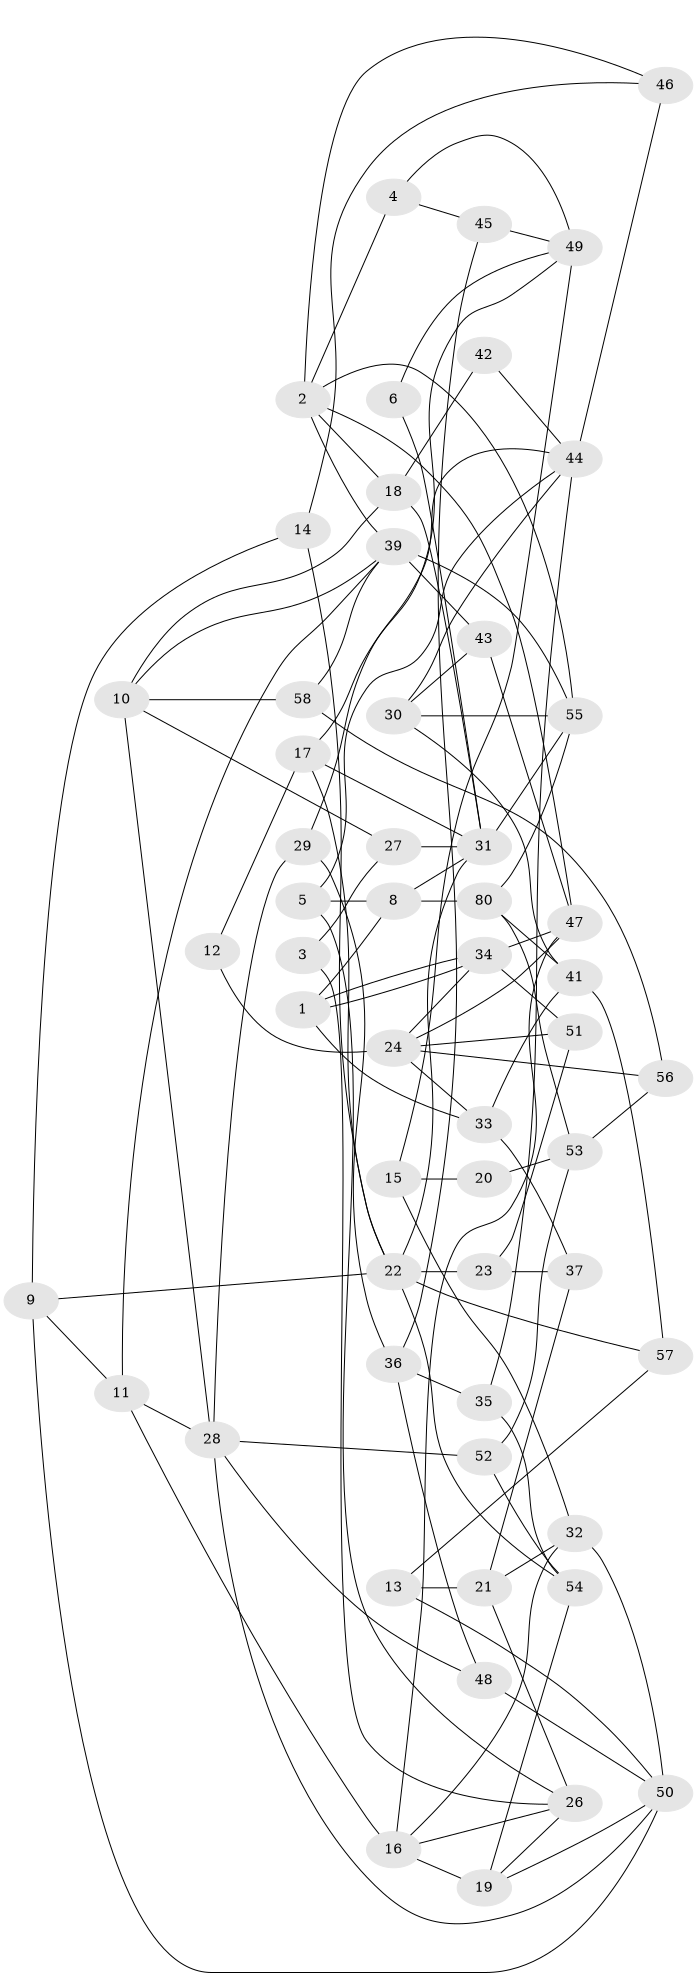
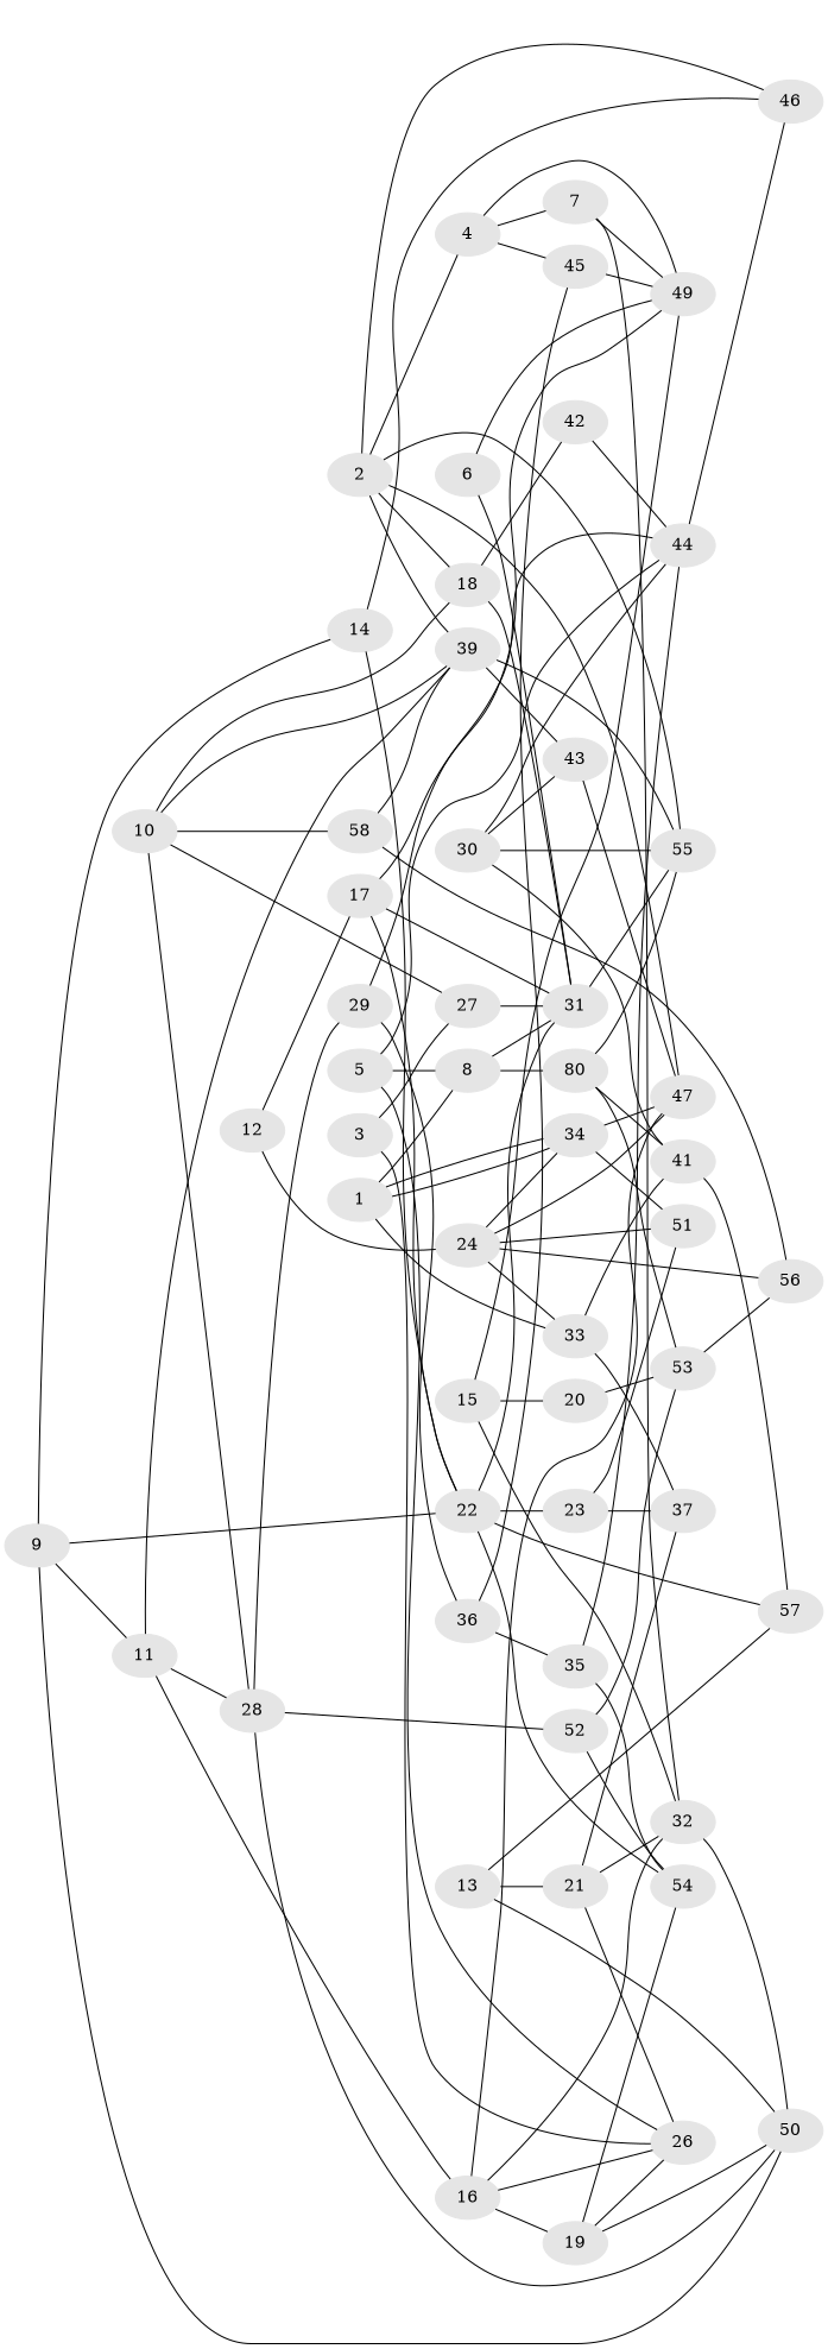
  graph {
    rankdir=LR
    node [color=gray90 style=filled]
    1
    8
    33
    34
    31
    n6 [label=80]
    37
    41
    47
    51
    2
    4
    18
    39
    46
    55
+   7
    45
    49
    42
    43
    3
    26
    27
    32
    35
    44
    54
    5
    6
    50
    53
    9
    11
    14
    22
    28
    16
    57
    23
    10
    n42 [label=58]
    29
-   48
    52
    56
    19
    12
    17
    24
    13
    21
    15
    20
    36
    30
    1 -- 8
    1 -- 33
    1 -- 34
    1 -- 34
    8 -- 31
    8 -- n6
    33 -- 37
    33 -- 41
    34 -- 47
    34 -- 51
    31 -- 55
    n6 -- 41
    n6 -- 55
    n6 -- 53
    41 -- 57
    2 -- 47
    2 -- 4
    2 -- 18
    2 -- 39
    2 -- 46
    2 -- 55
+   4 -- 7
    4 -- 45
    4 -- 49
    18 -- 31
    18 -- 42
    39 -- 55
    39 -- 43
+   7 -- 49
+   7 -- 32
    45 -- 49
    42 -- 44
    43 -- 47
    3 -- 26
    3 -- 27
    27 -- 31
    32 -- 50
    35 -- 44
    35 -- 54
    44 -- 46
    5 -- 8
    5 -- 26
    5 -- 44
    6 -- 31
    6 -- 49
    53 -- 56
    9 -- 50
    9 -- 11
    9 -- 14
    9 -- 22
    11 -- 39
    11 -- 28
    11 -- 16
    14 -- 46
    14 -- 22
    22 -- 31
    22 -- 54
    22 -- 57
    22 -- 23
    28 -- 50
    28 -- 29
-   28 -- 48
    28 -- 52
    16 -- 47
    16 -- 26
    16 -- 32
    16 -- 19
    23 -- 37
    23 -- 51
    10 -- 18
    10 -- 39
    10 -- 27
    10 -- 28
    10 -- n42
    n42 -- 39
    n42 -- 56
    29 -- 49
    29 -- 36
-   48 -- 50
    52 -- 54
    52 -- 53
    19 -- 26
    19 -- 54
    19 -- 50
    12 -- 17
    12 -- 24
    17 -- 31
    17 -- 44
    17 -- 22
    24 -- 33
    24 -- 34
    24 -- 47
    24 -- 51
    24 -- 56
    13 -- 50
    13 -- 57
    13 -- 21
    21 -- 37
    21 -- 26
    21 -- 32
    15 -- 49
    15 -- 32
    15 -- 20
    20 -- 53
    36 -- 45
    36 -- 35
-   36 -- 48
    30 -- 41
    30 -- 55
    30 -- 43
    30 -- 44
  }
